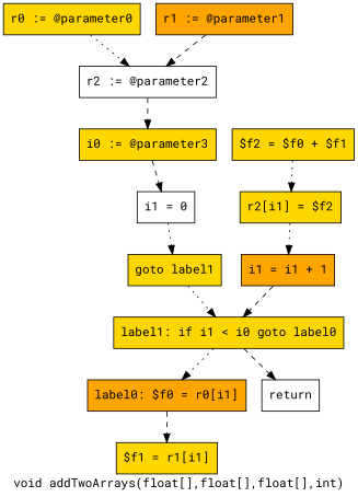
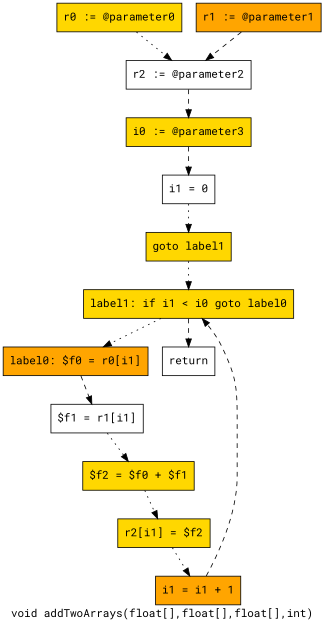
  digraph {
    fontname="Roboto Mono"
    label="void addTwoArrays(float[],float[],float[],int)"
    node [fillcolor=gold fontname="Roboto Mono" shape=box style=filled]
    edge [fontname="Roboto Mono" style=dotted]
    n1 [label="r0 := @parameter0"]
    n2 [fillcolor=white label="r2 := @parameter2"]
    n3 [fillcolor=orange label="r1 := @parameter1"]
    n4 [label="i0 := @parameter3"]
    n5 [fillcolor=white label="i1 = 0"]
    n6 [label="goto label1"]
    n7 [label="label1: if i1 < i0 goto label0"]
    n8 [fillcolor=orange label="label0: $f0 = r0[i1]"]
    n9 [fillcolor=white label=return]
-   n10 [label="$f1 = r1[i1]"]
+   n10 [fillcolor=white label="$f1 = r1[i1]"]
    n11 [label="$f2 = $f0 + $f1"]
    n12 [label="r2[i1] = $f2"]
    n13 [fillcolor=orange label="i1 = i1 + 1"]
    n1 -> n2
    n2 -> n4 [style=dashed]
    n3 -> n2 [style=dashed]
    n4 -> n5 [style=dashed]
    n5 -> n6
    n6 -> n7
    n7 -> n8
    n7 -> n9 [style=dashed]
    n8 -> n10 [style=dashed]
+   n10 -> n11
    n11 -> n12
    n12 -> n13
    n13 -> n7 [style=dashed]
  }
